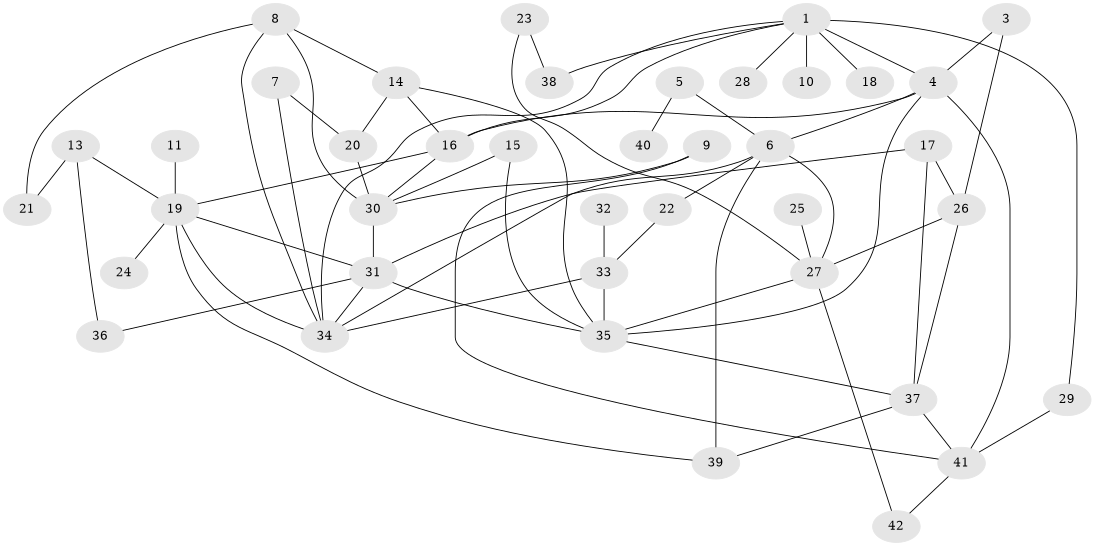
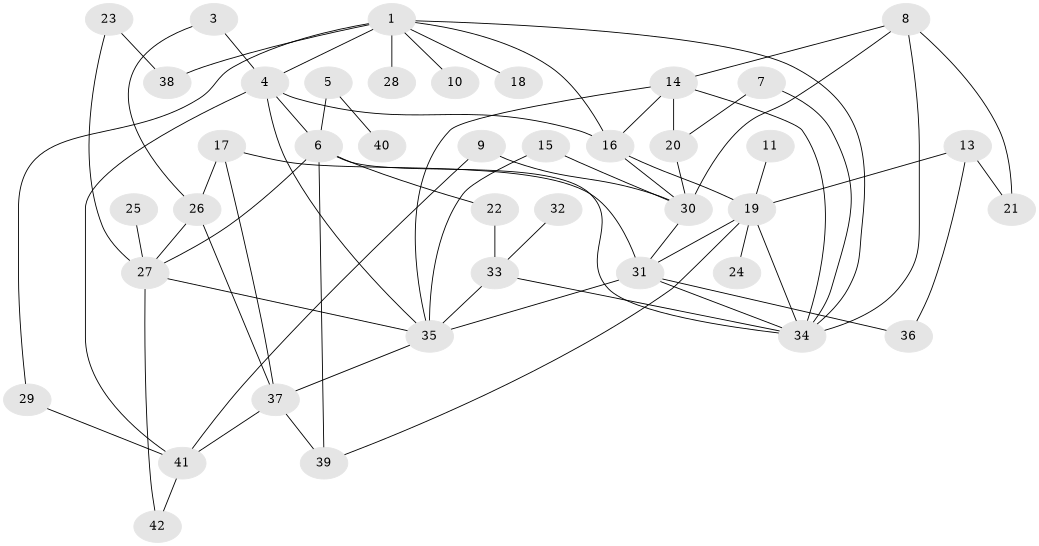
  graph {
    node [color=gray90 style=filled]
    edge [weight=1.0]
    1
    4
    10
    16
    18
    28
    29
    34
    38
    6
    35
    41
    30
    19
    3
    26
    27
    37
    22
    39
    42
    5
    40
    33
    7
    20
    8
    14
    21
    31
    9
    11
    24
    13
    36
    15
    17
    23
    25
    32
    1 -- 4 [weight=2.0]
    1 -- 10
    1 -- 16
    1 -- 18
    1 -- 28
    1 -- 29
    1 -- 34
    1 -- 38
    4 -- 16
    4 -- 6
    4 -- 35
    4 -- 41 [weight=2.0]
    16 -- 30
    16 -- 19
    29 -- 41
    6 -- 34
    6 -- 27
    6 -- 22
    6 -- 39
    35 -- 37
    41 -- 42
    30 -- 31
    19 -- 34
    19 -- 39
    19 -- 31
    19 -- 24
    3 -- 4
    3 -- 26
    26 -- 27
    26 -- 37
    27 -- 35
    27 -- 42
    37 -- 41
    37 -- 39
    22 -- 33
    5 -- 6
    5 -- 40
    33 -- 34
    33 -- 35 [weight=2.0]
    7 -- 34
    7 -- 20
    20 -- 30
    8 -- 34
    8 -- 30
    8 -- 14
    8 -- 21
    14 -- 16
+   14 -- 34
    14 -- 35
    14 -- 20
    31 -- 34
    31 -- 35
    31 -- 36
    9 -- 41
    9 -- 30
    11 -- 19
    13 -- 19
    13 -- 21
    13 -- 36
    15 -- 35
    15 -- 30
    17 -- 26
    17 -- 37
    17 -- 31
    23 -- 38
    23 -- 27
    25 -- 27
    32 -- 33
  }
